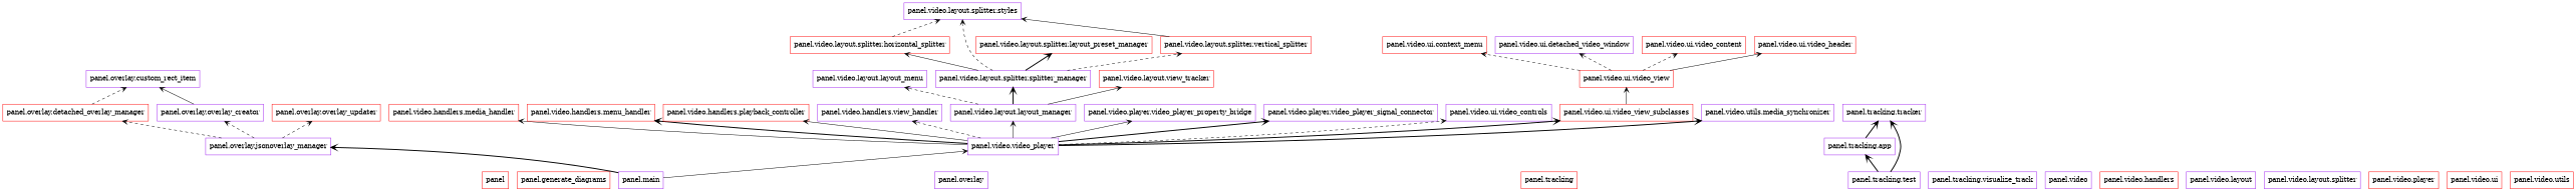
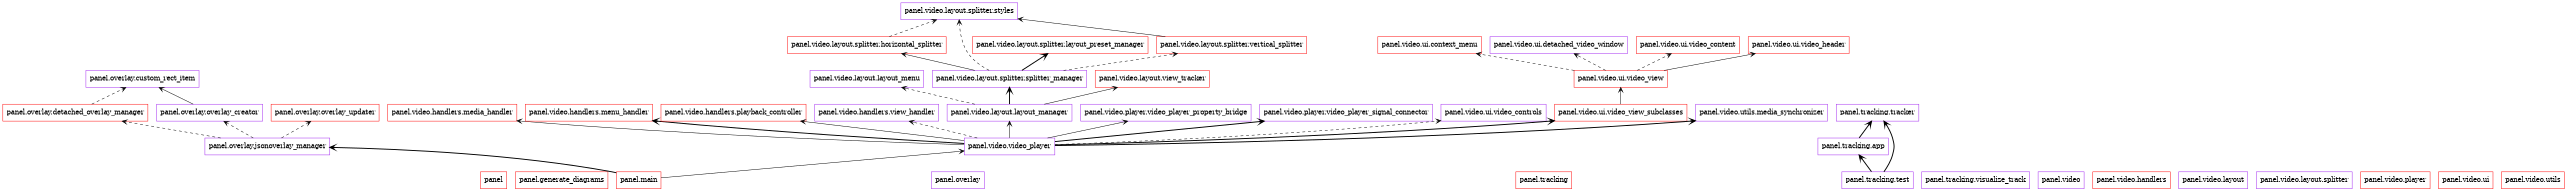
  digraph {
    rankdir=BT
    node [color=red shape=box style=solid]
    edge [arrowhead=open arrowtail=none style=dashed]
    n1 [label=panel]
    n2 [label="panel.generate_diagrams"]
-   n3 [color=purple label="panel.main"]
+   n3 [label="panel.main"]
    n4 [color=purple label="panel.overlay.jsonoverlay_manager"]
    n5 [color=purple label="panel.video.video_player"]
    n6 [label="panel.overlay.detached_overlay_manager"]
    n7 [color=purple label="panel.overlay.overlay_creator"]
    n8 [label="panel.overlay.overlay_updater"]
    n9 [label="panel.video.handlers.media_handler"]
    n10 [label="panel.video.handlers.menu_handler"]
    n11 [label="panel.video.handlers.playback_controller"]
    n12 [color=purple label="panel.video.handlers.view_handler"]
    n13 [color=purple label="panel.video.layout.layout_manager"]
    n14 [color=purple label="panel.video.player.video_player_property_bridge"]
    n15 [color=purple label="panel.video.player.video_player_signal_connector"]
    n16 [color=purple label="panel.video.ui.video_controls"]
    n17 [label="panel.video.ui.video_view_subclasses"]
    n18 [color=purple label="panel.video.utils.media_synchronizer"]
    n19 [color=purple label="panel.overlay"]
    n20 [color=purple label="panel.overlay.custom_rect_item"]
    n21 [label="panel.tracking"]
    n22 [color=purple label="panel.tracking.app"]
    n23 [color=purple label="panel.tracking.tracker"]
    n24 [color=purple label="panel.tracking.test"]
    n25 [color=purple label="panel.tracking.visualize_track"]
    n26 [color=purple label="panel.video"]
    n27 [label="panel.video.handlers"]
    n28 [color=purple label="panel.video.layout"]
    n29 [color=purple label="panel.video.layout.layout_menu"]
    n30 [color=purple label="panel.video.layout.splitter.splitter_manager"]
    n31 [label="panel.video.layout.view_tracker"]
    n32 [label="panel.video.layout.splitter.horizontal_splitter"]
    n33 [color=purple label="panel.video.layout.splitter.styles"]
    n34 [label="panel.video.layout.splitter.layout_preset_manager"]
    n35 [label="panel.video.layout.splitter.vertical_splitter"]
    n36 [color=purple label="panel.video.layout.splitter"]
    n37 [label="panel.video.player"]
    n38 [label="panel.video.ui"]
    n39 [label="panel.video.ui.context_menu"]
    n40 [color=purple label="panel.video.ui.detached_video_window"]
    n41 [label="panel.video.ui.video_content"]
    n42 [label="panel.video.ui.video_header"]
    n43 [label="panel.video.ui.video_view"]
    n44 [label="panel.video.utils"]
    n3 -> n4 [style=bold]
    n3 -> n5 [style=solid]
    n4 -> n6
    n4 -> n7
    n4 -> n8
    n5 -> n9 [style=solid]
    n5 -> n10 [style=bold]
    n5 -> n11 [style=solid]
    n5 -> n12
    n5 -> n13 [style=solid]
    n5 -> n14 [style=solid]
    n5 -> n15 [style=bold]
    n5 -> n16
    n5 -> n17 [style=bold]
    n5 -> n18 [style=bold]
    n6 -> n20
    n7 -> n20 [style=solid]
    n13 -> n29
    n13 -> n30 [style=bold]
    n13 -> n31 [style=solid]
    n17 -> n43 [style=solid]
    n22 -> n23 [style=bold]
    n24 -> n22 [style=bold]
    n24 -> n23 [style=bold]
    n30 -> n32 [style=solid]
    n30 -> n33
    n30 -> n34 [style=bold]
    n30 -> n35
    n32 -> n33
    n35 -> n33 [style=solid]
    n43 -> n39
    n43 -> n40
    n43 -> n41
    n43 -> n42 [style=solid]
  }
